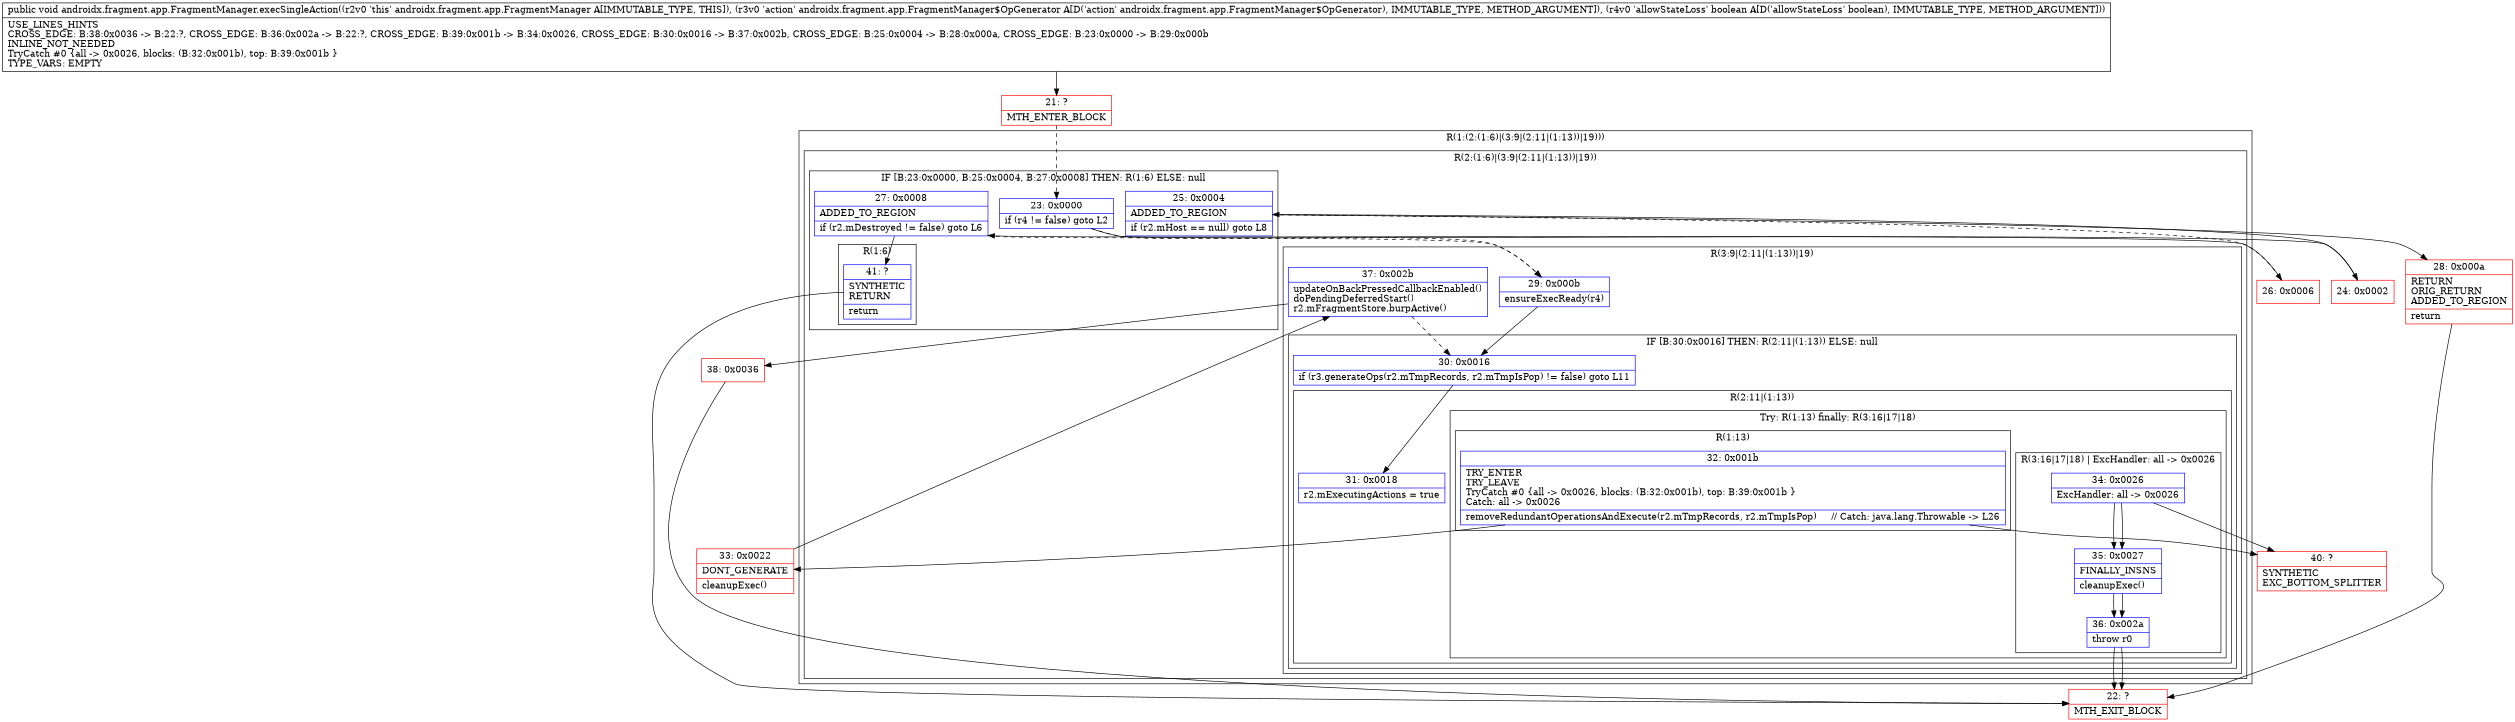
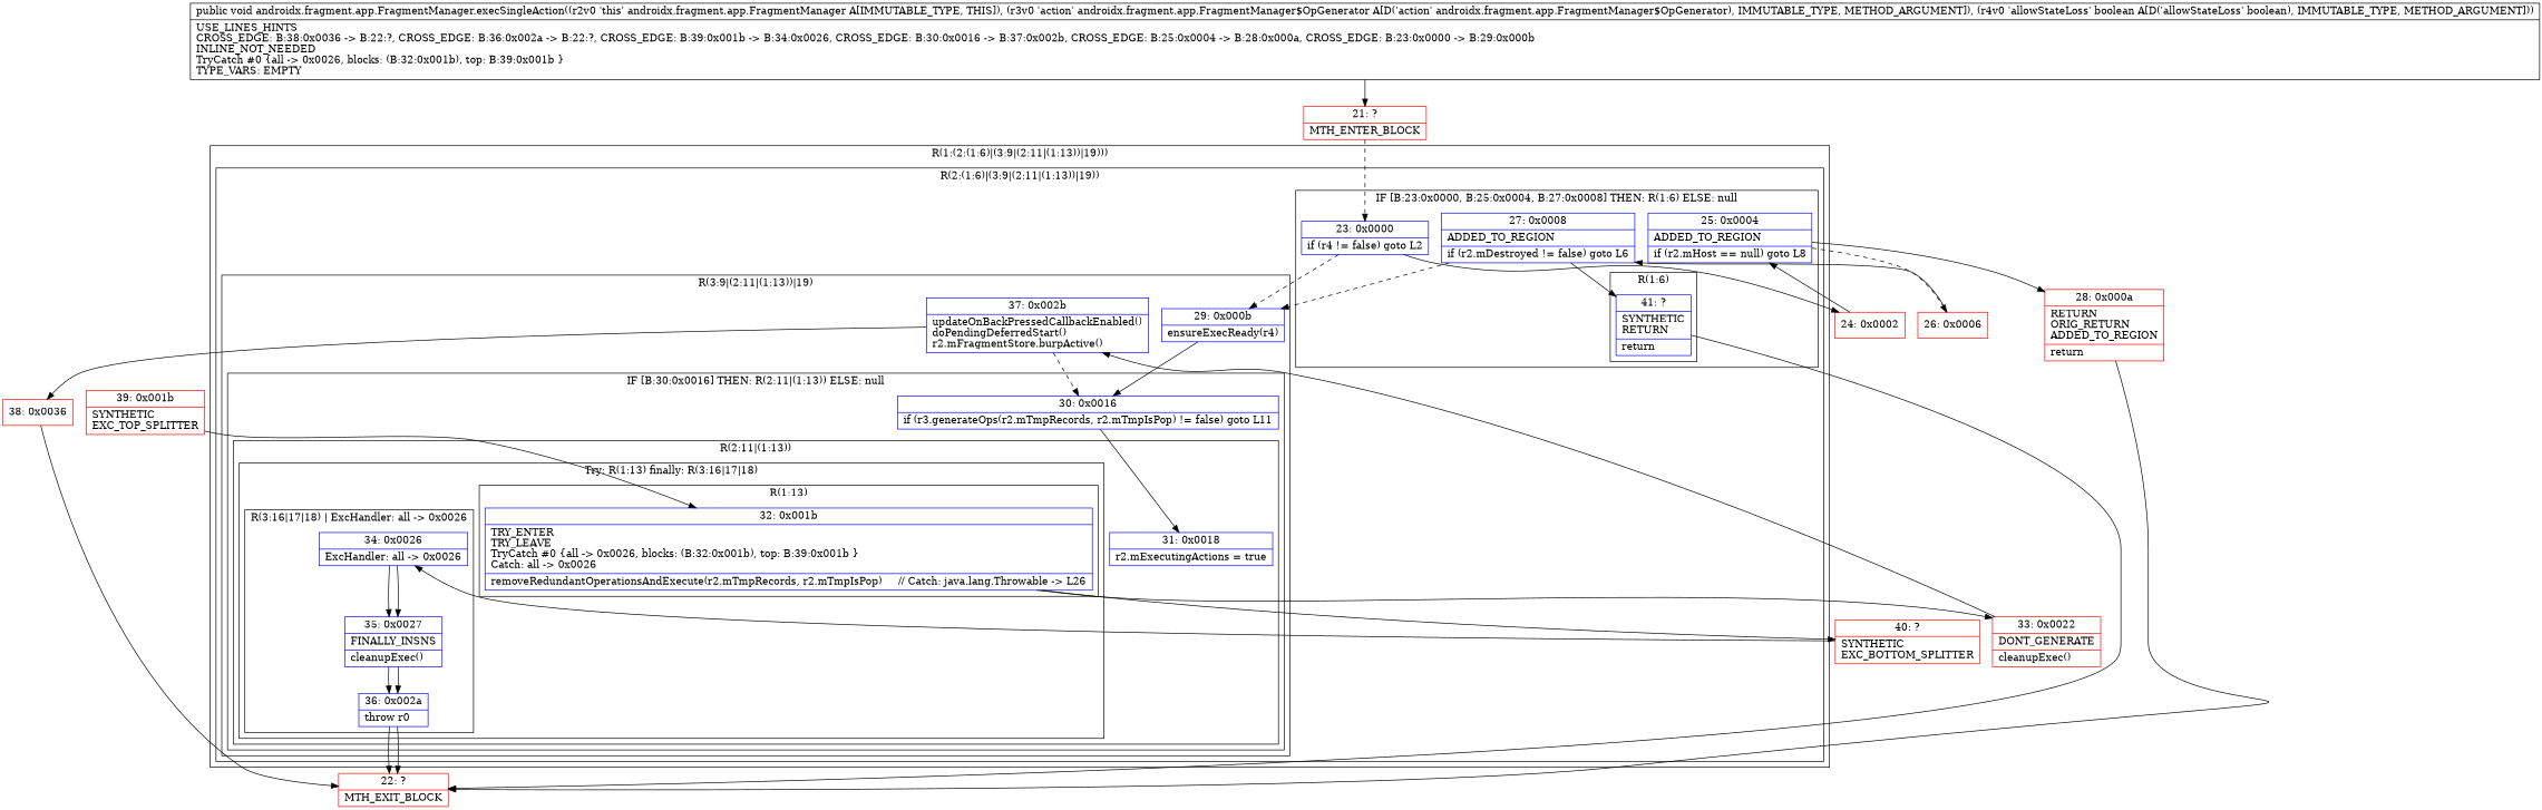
  digraph {
    node [color=blue shape=record]
    n1 [label="{41\:\ ?|SYNTHETIC\lRETURN\l|return\l}"]
    n2 [label="{23\:\ 0x0000|if (r4 != false) goto L2\l}"]
    n3 [label="{25\:\ 0x0004|ADDED_TO_REGION\l|if (r2.mHost == null) goto L8\l}"]
    n4 [label="{27\:\ 0x0008|ADDED_TO_REGION\l|if (r2.mDestroyed != false) goto L6\l}"]
    n5 [label="{32\:\ 0x001b|TRY_ENTER\lTRY_LEAVE\lTryCatch #0 \{all \-\> 0x0026, blocks: (B:32:0x001b), top: B:39:0x001b \}\lCatch: all \-\> 0x0026\l|removeRedundantOperationsAndExecute(r2.mTmpRecords, r2.mTmpIsPop)     \/\/ Catch: java.lang.Throwable \-\> L26\l}"]
    n6 [label="{34\:\ 0x0026|ExcHandler: all \-\> 0x0026\l}"]
    n7 [label="{35\:\ 0x0027|FINALLY_INSNS\l|cleanupExec()\l}"]
    n8 [label="{36\:\ 0x002a|throw r0\l}"]
    n9 [label="{31\:\ 0x0018|r2.mExecutingActions = true\l}"]
    n10 [label="{30\:\ 0x0016|if (r3.generateOps(r2.mTmpRecords, r2.mTmpIsPop) != false) goto L11\l}"]
    n11 [label="{29\:\ 0x000b|ensureExecReady(r4)\l}"]
    n12 [label="{37\:\ 0x002b|updateOnBackPressedCallbackEnabled()\ldoPendingDeferredStart()\lr2.mFragmentStore.burpActive()\l}"]
    n13 [color=red label="{22\:\ ?|MTH_EXIT_BLOCK\l}"]
    n14 [color=red label="{24\:\ 0x0002}"]
    n15 [color=red label="{26\:\ 0x0006}"]
    n16 [color=red label="{28\:\ 0x000a|RETURN\lORIG_RETURN\lADDED_TO_REGION\l|return\l}"]
    n17 [color=red label="{33\:\ 0x0022|DONT_GENERATE\l|cleanupExec()\l}"]
    n18 [color=red label="{40\:\ ?|SYNTHETIC\lEXC_BOTTOM_SPLITTER\l}"]
    n19 [color=red label="{38\:\ 0x0036}"]
+   n20 [color=red label="{39\:\ 0x001b|SYNTHETIC\lEXC_TOP_SPLITTER\l}"]
    n21 [color=red label="{21\:\ ?|MTH_ENTER_BLOCK\l}"]
    n22 [label="{public void androidx.fragment.app.FragmentManager.execSingleAction((r2v0 'this' androidx.fragment.app.FragmentManager A[IMMUTABLE_TYPE, THIS]), (r3v0 'action' androidx.fragment.app.FragmentManager$OpGenerator A[D('action' androidx.fragment.app.FragmentManager$OpGenerator), IMMUTABLE_TYPE, METHOD_ARGUMENT]), (r4v0 'allowStateLoss' boolean A[D('allowStateLoss' boolean), IMMUTABLE_TYPE, METHOD_ARGUMENT]))  | USE_LINES_HINTS\lCROSS_EDGE: B:38:0x0036 \-\> B:22:?, CROSS_EDGE: B:36:0x002a \-\> B:22:?, CROSS_EDGE: B:39:0x001b \-\> B:34:0x0026, CROSS_EDGE: B:30:0x0016 \-\> B:37:0x002b, CROSS_EDGE: B:25:0x0004 \-\> B:28:0x000a, CROSS_EDGE: B:23:0x0000 \-\> B:29:0x000b\lINLINE_NOT_NEEDED\lTryCatch #0 \{all \-\> 0x0026, blocks: (B:32:0x001b), top: B:39:0x001b \}\lTYPE_VARS: EMPTY\l}" color=""]
    subgraph cluster_1 {
      label="R(1:(2:(1:6)|(3:9|(2:11|(1:13))|19)))"
      subgraph cluster_2 {
        label="R(2:(1:6)|(3:9|(2:11|(1:13))|19))"
        subgraph cluster_3 {
          label="IF [B:23:0x0000, B:25:0x0004, B:27:0x0008] THEN: R(1:6) ELSE: null"
          n2
          n3
          n4
          subgraph cluster_4 {
            label="R(1:6)"
            n1
          }
        }
        subgraph cluster_5 {
          label="R(3:9|(2:11|(1:13))|19)"
          n11
          n12
          subgraph cluster_6 {
            label="IF [B:30:0x0016] THEN: R(2:11|(1:13)) ELSE: null"
            n10
            subgraph cluster_7 {
              label="R(2:11|(1:13))"
              n9
              subgraph cluster_8 {
                label="Try: R(1:13) finally: R(3:16|17|18)"
                subgraph cluster_9 {
                  label="R(1:13)"
                  n5
                }
                subgraph cluster_10 {
                  label="R(3:16|17|18) | ExcHandler: all \-\> 0x0026\l"
                  n6
                  n7
                  n8
                }
              }
            }
          }
        }
      }
    }
    subgraph cluster_11 {
      label="R(3:16|17|18) | ExcHandler: all \-\> 0x0026\l"
    }
    n1 -> n13
    n2 -> n11 [style=dashed]
    n2 -> n14
    n3 -> n15 [style=dashed]
    n3 -> n16
    n4 -> n1
    n4 -> n11 [style=dashed]
    n5 -> n17
    n5 -> n18
    n6 -> n7
    n6 -> n7
    n7 -> n8
    n7 -> n8
    n8 -> n13
    n8 -> n13
    n10 -> n9
    n11 -> n10
    n12 -> n10 [style=dashed]
    n12 -> n19
    n14 -> n3
    n15 -> n4
    n16 -> n13
    n17 -> n12
-   n6 -> n18
+   n18 -> n6
    n19 -> n13
+   n20 -> n5
    n21 -> n2 [style=dashed]
    n22 -> n21
  }
